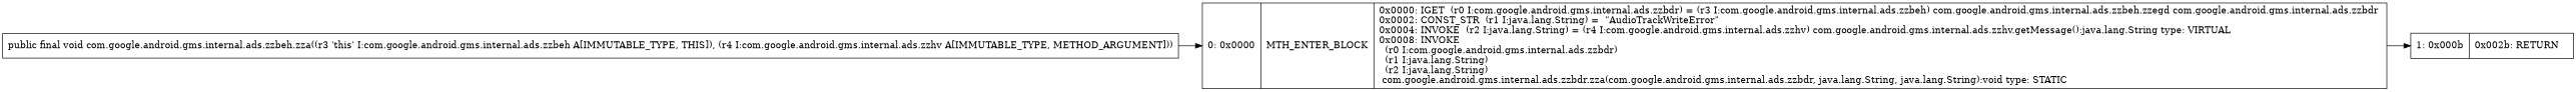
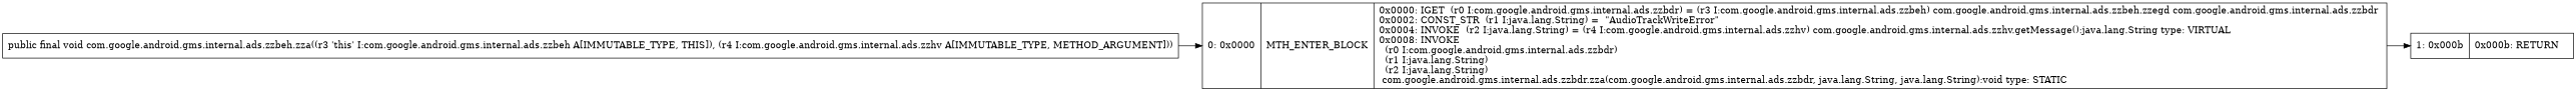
  digraph {
    rankdir=LR
    node [shape=record]
    n1 [label="{0\:\ 0x0000|MTH_ENTER_BLOCK\l|0x0000: IGET  (r0 I:com.google.android.gms.internal.ads.zzbdr) = (r3 I:com.google.android.gms.internal.ads.zzbeh) com.google.android.gms.internal.ads.zzbeh.zzegd com.google.android.gms.internal.ads.zzbdr \l0x0002: CONST_STR  (r1 I:java.lang.String) =  \"AudioTrackWriteError\" \l0x0004: INVOKE  (r2 I:java.lang.String) = (r4 I:com.google.android.gms.internal.ads.zzhv) com.google.android.gms.internal.ads.zzhv.getMessage():java.lang.String type: VIRTUAL \l0x0008: INVOKE  \l  (r0 I:com.google.android.gms.internal.ads.zzbdr)\l  (r1 I:java.lang.String)\l  (r2 I:java.lang.String)\l com.google.android.gms.internal.ads.zzbdr.zza(com.google.android.gms.internal.ads.zzbdr, java.lang.String, java.lang.String):void type: STATIC \l}"]
-   n2 [label="{1\:\ 0x000b|0x002b: RETURN   \l}"]
+   n2 [label="{1\:\ 0x000b|0x000b: RETURN   \l}"]
    n3 [label="{public final void com.google.android.gms.internal.ads.zzbeh.zza((r3 'this' I:com.google.android.gms.internal.ads.zzbeh A[IMMUTABLE_TYPE, THIS]), (r4 I:com.google.android.gms.internal.ads.zzhv A[IMMUTABLE_TYPE, METHOD_ARGUMENT])) }"]
    n1 -> n2
    n3 -> n1
  }
